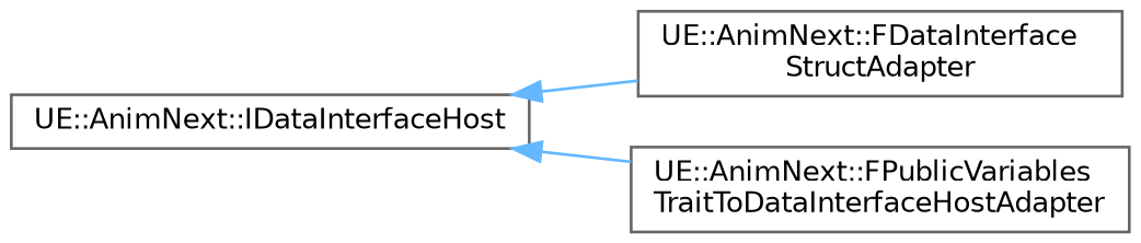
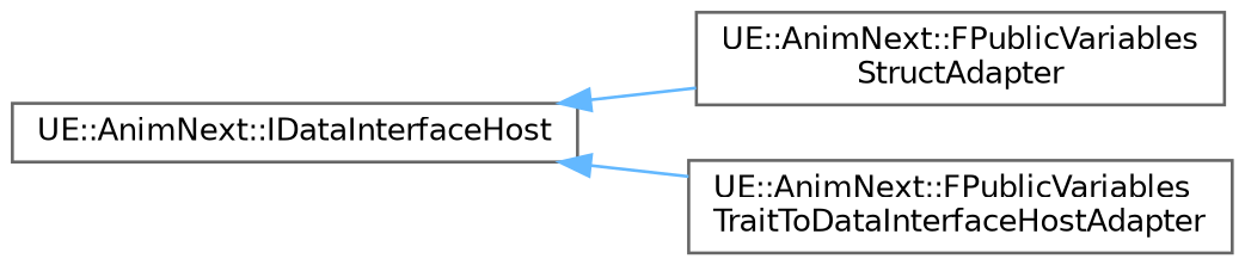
  digraph {
    rankdir=LR
    node [color=grey40 fillcolor=white fontname=Helvetica fontsize=10 shape=box style=filled]
    edge [color=steelblue1 dir=back fontname=Helvetica fontsize=10 labelfontname=Helvetica labelfontsize=10 style=solid]
    n1 [height=0.2 label="UE::AnimNext::IDataInterfaceHost" width=0.4]
-   n2 [height=0.2 label="UE::AnimNext::FDataInterface\lStructAdapter" width=0.4]
+   n2 [height=0.2 label="UE::AnimNext::FPublicVariables\lStructAdapter" width=0.4]
    n3 [height=0.2 label="UE::AnimNext::FPublicVariables\lTraitToDataInterfaceHostAdapter" width=0.4]
    n1 -> n2
    n1 -> n3
  }
